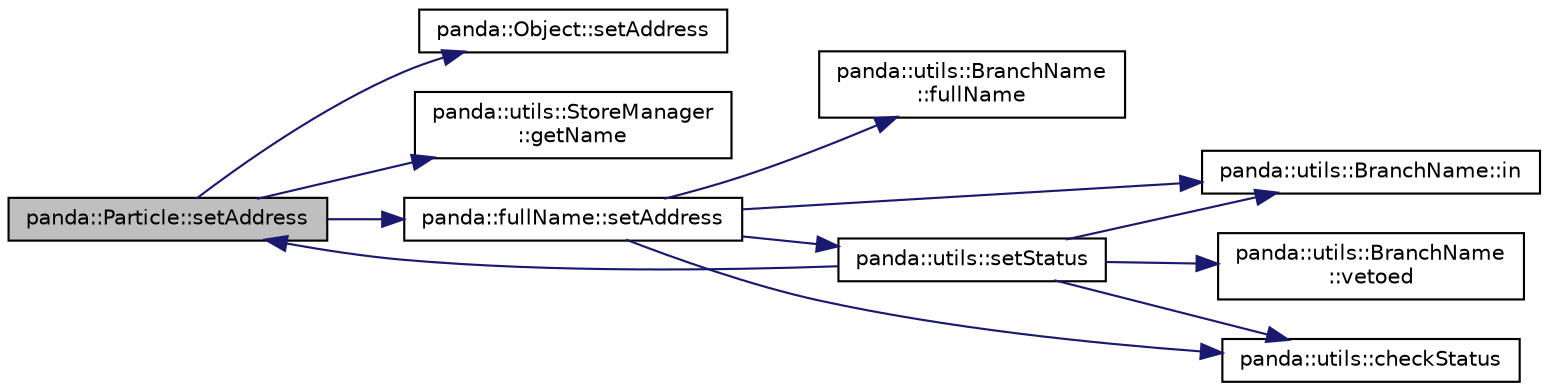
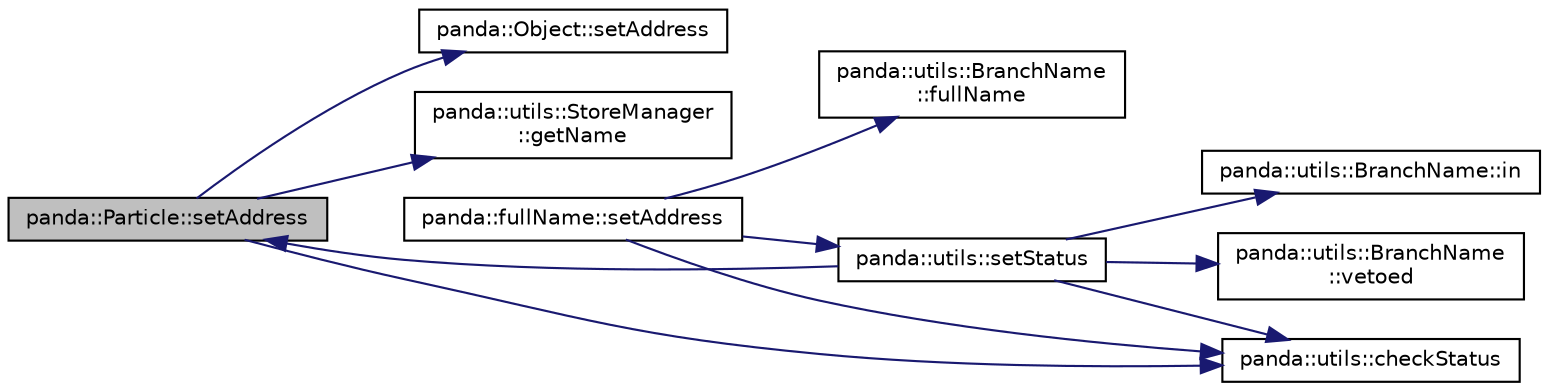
  digraph {
    rankdir=LR
    node [color=black fillcolor=white fontname=Helvetica fontsize=10 shape=record style=filled]
    edge [color=midnightblue fontname=Helvetica fontsize=10 labelfontname=Helvetica labelfontsize=10 style=solid]
    n1 [fillcolor=grey75 fontcolor=black height=0.2 label="panda::Particle::setAddress" width=0.4]
    n2 [height=0.2 label="panda::Object::setAddress" width=0.4]
    n3 [height=0.2 label="panda::utils::StoreManager\l::getName" width=0.4]
    n4 [height=0.2 label="panda::fullName::setAddress" width=0.4]
    n5 [height=0.2 label="panda::utils::BranchName\l::fullName" width=0.4]
    n6 [height=0.2 label="panda::utils::setStatus" width=0.4]
    n7 [height=0.2 label="panda::utils::BranchName::in" width=0.4]
    n8 [height=0.2 label="panda::utils::checkStatus" width=0.4]
    n9 [height=0.2 label="panda::utils::BranchName\l::vetoed" width=0.4]
    n1 -> n2
    n1 -> n3
-   n1 -> n4
+   n1 -> n8
    n4 -> n5
    n4 -> n6
-   n4 -> n7
    n4 -> n8
    n6 -> n1
    n6 -> n7
    n6 -> n8
    n6 -> n9
  }
